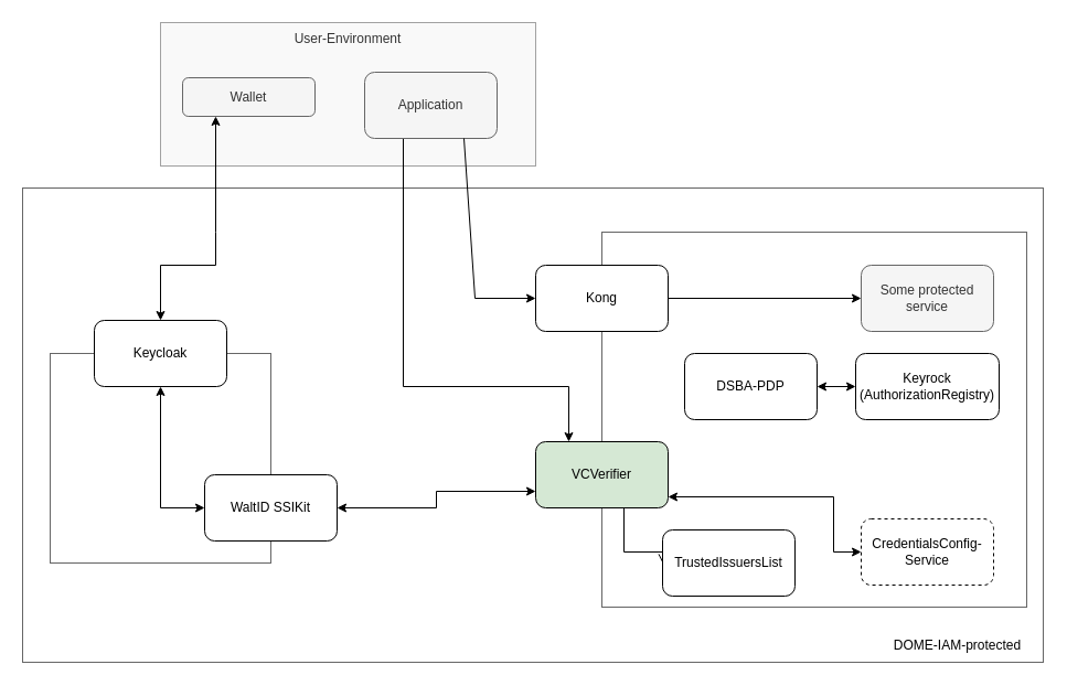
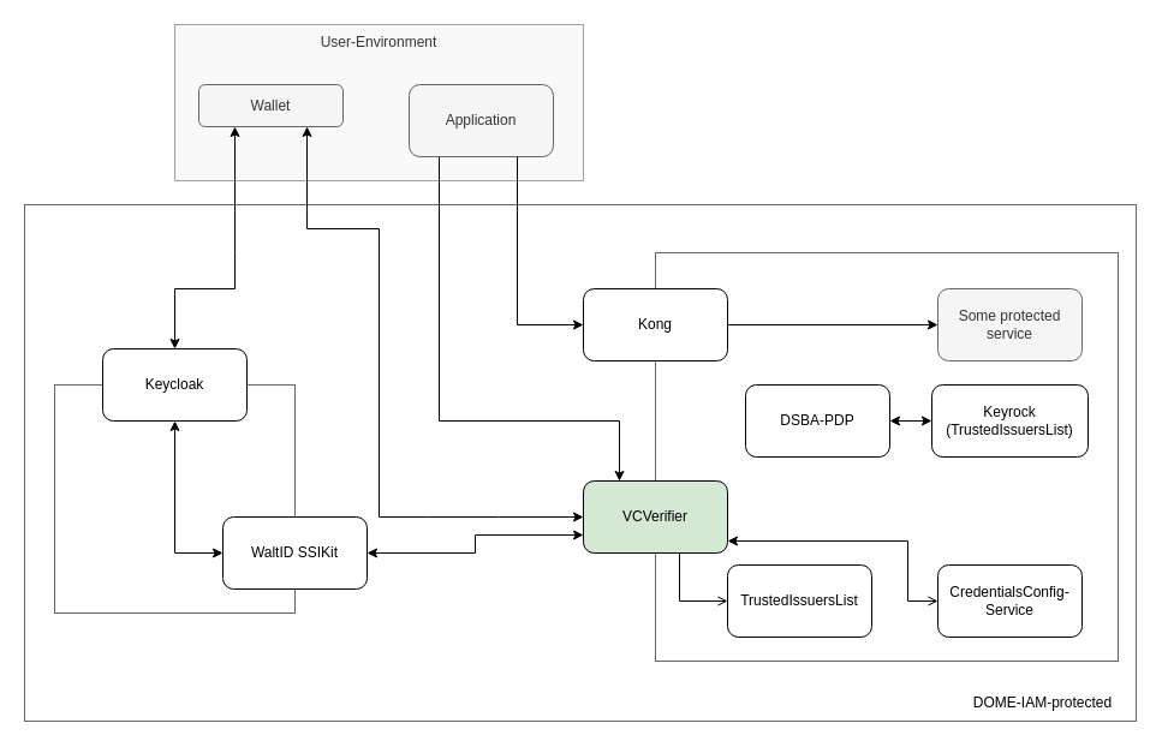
  <mxCell id="0" />
  <mxCell id="1" parent="0" />
  <mxCell id="2" value="&lt;div&gt;&lt;br&gt;&lt;/div&gt;&lt;div&gt;&lt;br&gt;&lt;/div&gt;&lt;div&gt;&lt;br&gt;&lt;/div&gt;&lt;div&gt;&lt;br&gt;&lt;/div&gt;&lt;div&gt;&lt;br&gt;&lt;/div&gt;&lt;div&gt;&lt;br&gt;&lt;/div&gt;&lt;div&gt;&lt;br&gt;&lt;/div&gt;&lt;div&gt;&lt;br&gt;&lt;/div&gt;&lt;div&gt;&lt;br&gt;&lt;/div&gt;&lt;div&gt;&lt;br&gt;&lt;/div&gt;&lt;div&gt;&lt;br&gt;&lt;/div&gt;&lt;div&gt;&lt;br&gt;&lt;/div&gt;&lt;div&gt;&lt;br&gt;&lt;/div&gt;&lt;div&gt;&lt;br&gt;&lt;/div&gt;&lt;div&gt;&lt;br&gt;&lt;/div&gt;&lt;div&gt;&lt;br&gt;&lt;/div&gt;&lt;div&gt;&lt;br&gt;&lt;/div&gt;&lt;div&gt;&lt;br&gt;&lt;/div&gt;" style="rounded=0;whiteSpace=wrap;html=1;container=0;opacity=60;" parent="1" vertex="1"><mxGeometry x="20" y="170" width="925" height="430" as="geometry" /></mxCell>
  <mxCell id="3" value="&lt;div&gt;User-Environment&lt;/div&gt;&lt;div&gt;&lt;br&gt;&lt;/div&gt;&lt;div&gt;&lt;br&gt;&lt;/div&gt;&lt;div&gt;&lt;br&gt;&lt;/div&gt;&lt;div&gt;&lt;br&gt;&lt;/div&gt;&lt;div&gt;&lt;br&gt;&lt;/div&gt;&lt;div&gt;&lt;br&gt;&lt;/div&gt;&lt;div&gt;&lt;br&gt;&lt;/div&gt;" style="rounded=0;whiteSpace=wrap;html=1;fillColor=#f5f5f5;strokeColor=#666666;opacity=60;fontColor=#333333;" parent="1" vertex="1"><mxGeometry x="145" y="20" width="340" height="130" as="geometry" /></mxCell>
  <mxCell id="4" value="Wallet" style="rounded=1;whiteSpace=wrap;html=1;fillColor=#f5f5f5;strokeColor=#666666;fontColor=#333333;" parent="1" vertex="1"><mxGeometry x="165" y="70" width="120" height="35" as="geometry" /></mxCell>
  <mxCell id="5" value="" style="endArrow=classic;startArrow=classic;html=1;rounded=0;entryX=0.25;entryY=1;entryDx=0;entryDy=0;exitX=0.5;exitY=0;exitDx=0;exitDy=0;" parent="1" source="23" target="4" edge="1"><mxGeometry width="50" height="50" relative="1" as="geometry"><mxPoint x="295" y="220" as="sourcePoint" /><mxPoint x="345" y="170" as="targetPoint" /><Array as="points"><mxPoint x="145" y="240" /><mxPoint x="195" y="240" /><mxPoint x="195" y="210" /></Array></mxGeometry></mxCell>
+ <mxCell id="6" value="" style="endArrow=classic;startArrow=classic;html=1;rounded=0;entryX=0.75;entryY=1;entryDx=0;entryDy=0;exitX=0;exitY=0.5;exitDx=0;exitDy=0;" parent="1" source="16" target="4" edge="1"><mxGeometry width="50" height="50" relative="1" as="geometry"><mxPoint x="405" y="460" as="sourcePoint" /><mxPoint x="455" y="410" as="targetPoint" /><Array as="points"><mxPoint x="415" y="430" /><mxPoint x="355" y="430" /><mxPoint x="315" y="430" /><mxPoint x="315" y="190" /><mxPoint x="255" y="190" /></Array></mxGeometry></mxCell>
  <mxCell id="7" value="" style="endArrow=classic;startArrow=classic;html=1;rounded=0;exitX=0;exitY=0.5;exitDx=0;exitDy=0;entryX=0.25;entryY=0;entryDx=0;entryDy=0;" parent="1" source="17" target="16" edge="1"><mxGeometry width="50" height="50" relative="1" as="geometry"><mxPoint x="675" y="130" as="sourcePoint" /><mxPoint x="825" y="50" as="targetPoint" /><Array as="points"><mxPoint x="365" y="100" /><mxPoint x="365" y="350" /><mxPoint x="515" y="350" /></Array></mxGeometry></mxCell>
  <mxCell id="8" value="&lt;div&gt;&lt;br&gt;&lt;/div&gt;" style="rounded=0;whiteSpace=wrap;html=1;container=0;opacity=60;" parent="1" vertex="1"><mxGeometry x="545" y="210" width="385" height="340" as="geometry" /></mxCell>
  <mxCell id="9" value="&lt;div&gt;Some protected service&lt;/div&gt;" style="rounded=1;whiteSpace=wrap;html=1;container=0;fillColor=#f5f5f5;fontColor=#333333;strokeColor=#666666;" parent="1" vertex="1"><mxGeometry x="780" y="240" width="120" height="60" as="geometry" /></mxCell>
  <mxCell id="10" value="&lt;div&gt;Kong&lt;/div&gt;" style="rounded=1;whiteSpace=wrap;html=1;container=0;" parent="1" vertex="1"><mxGeometry x="485" y="240" width="120" height="60" as="geometry" /></mxCell>
- <mxCell id="11" value="&lt;div&gt;Keyrock&lt;/div&gt;&lt;div&gt;(AuthorizationRegistry)&lt;br&gt;&lt;/div&gt;" style="rounded=1;whiteSpace=wrap;html=1;container=0;" parent="1" vertex="1"><mxGeometry x="775" y="320" width="130" height="60" as="geometry" /></mxCell>
+ <mxCell id="11" value="&lt;div&gt;Keyrock&lt;/div&gt;&lt;div&gt;(TrustedIssuersList)&lt;br&gt;&lt;/div&gt;" style="rounded=1;whiteSpace=wrap;html=1;container=0;" parent="1" vertex="1"><mxGeometry x="775" y="320" width="130" height="60" as="geometry" /></mxCell>
  <mxCell id="12" value="DSBA-PDP" style="rounded=1;whiteSpace=wrap;html=1;container=0;" parent="1" vertex="1"><mxGeometry x="620" y="320" width="120" height="60" as="geometry" /></mxCell>
- <mxCell id="13" style="edgeStyle=orthogonalEdgeStyle;rounded=0;orthogonalLoop=1;jettySize=auto;html=1;startArrow=classic;startFill=1;" parent="1" source="16" target="26" edge="1"><mxGeometry relative="1" as="geometry"><Array as="points"><mxPoint x="755" y="450" /><mxPoint x="755" y="500" /></Array></mxGeometry></mxCell>
+ <mxCell id="13" style="edgeStyle=orthogonalEdgeStyle;rounded=0;orthogonalLoop=1;jettySize=auto;html=1;startArrow=classic;startFill=1;endArrow=open;" parent="1" source="16" target="26" edge="1"><mxGeometry relative="1" as="geometry"><Array as="points"><mxPoint x="755" y="450" /><mxPoint x="755" y="500" /></Array></mxGeometry></mxCell>
  <mxCell id="14" style="edgeStyle=orthogonalEdgeStyle;rounded=0;orthogonalLoop=1;jettySize=auto;html=1;entryX=0;entryY=0.5;entryDx=0;entryDy=0;endArrow=open;" parent="1" source="16" target="27" edge="1"><mxGeometry relative="1" as="geometry"><Array as="points"><mxPoint x="565" y="500" /></Array></mxGeometry></mxCell>
  <mxCell id="15" style="edgeStyle=orthogonalEdgeStyle;rounded=0;orthogonalLoop=1;jettySize=auto;html=1;exitX=0;exitY=0.75;exitDx=0;exitDy=0;startArrow=classic;startFill=1;" parent="1" source="16" target="22" edge="1"><mxGeometry relative="1" as="geometry" /></mxCell>
  <mxCell id="16" value="VCVerifier" style="rounded=1;whiteSpace=wrap;html=1;container=0;fillColor=#d5e8d4;" parent="1" vertex="1"><mxGeometry x="485" y="400" width="120" height="60" as="geometry" /></mxCell>
- <mxCell id="17" value="Application" style="rounded=1;whiteSpace=wrap;html=1;fillColor=#f5f5f5;strokeColor=#666666;fontColor=#333333;" parent="1" vertex="1"><mxGeometry x="330" y="65" width="120" height="60" as="geometry" /></mxCell>
+ <mxCell id="17" value="Application" style="rounded=1;whiteSpace=wrap;html=1;fillColor=#f5f5f5;strokeColor=#666666;fontColor=#333333;" parent="1" vertex="1"><mxGeometry x="340" y="70" width="120" height="60" as="geometry" /></mxCell>
  <mxCell id="18" value="" style="endArrow=classic;html=1;rounded=0;exitX=0.75;exitY=1;exitDx=0;exitDy=0;" parent="1" source="17" target="10" edge="1"><mxGeometry width="50" height="50" relative="1" as="geometry"><mxPoint x="455" y="230" as="sourcePoint" /><mxPoint x="505" y="180" as="targetPoint" /><Array as="points"><mxPoint x="430" y="270" /></Array></mxGeometry></mxCell>
  <mxCell id="19" value="" style="endArrow=classic;startArrow=classic;html=1;rounded=0;entryX=0;entryY=0.5;entryDx=0;entryDy=0;" parent="1" source="12" target="11" edge="1"><mxGeometry width="50" height="50" relative="1" as="geometry"><mxPoint x="725" y="410" as="sourcePoint" /><mxPoint x="775" y="360" as="targetPoint" /></mxGeometry></mxCell>
  <mxCell id="20" value="" style="endArrow=classic;html=1;rounded=0;exitX=1;exitY=0.5;exitDx=0;exitDy=0;entryX=0;entryY=0.5;entryDx=0;entryDy=0;" parent="1" source="10" target="9" edge="1"><mxGeometry width="50" height="50" relative="1" as="geometry"><mxPoint x="645" y="260" as="sourcePoint" /><mxPoint x="695" y="210" as="targetPoint" /></mxGeometry></mxCell>
  <mxCell id="21" value="&lt;div&gt;&lt;br&gt;&lt;/div&gt;" style="rounded=0;whiteSpace=wrap;html=1;opacity=60;" parent="1" vertex="1"><mxGeometry x="45" y="320" width="200" height="190" as="geometry" /></mxCell>
  <mxCell id="22" value="WaltID SSIKit" style="rounded=1;whiteSpace=wrap;html=1;" parent="1" vertex="1"><mxGeometry x="185" y="430" width="120" height="60" as="geometry" /></mxCell>
  <mxCell id="23" value="Keycloak" style="rounded=1;whiteSpace=wrap;html=1;" parent="1" vertex="1"><mxGeometry x="85" y="290" width="120" height="60" as="geometry" /></mxCell>
  <mxCell id="24" value="" style="endArrow=classic;startArrow=classic;html=1;rounded=0;exitX=0;exitY=0.5;exitDx=0;exitDy=0;entryX=0.5;entryY=1;entryDx=0;entryDy=0;" parent="1" source="22" target="23" edge="1"><mxGeometry width="50" height="50" relative="1" as="geometry"><mxPoint x="125" y="260" as="sourcePoint" /><mxPoint x="175" y="210" as="targetPoint" /><Array as="points"><mxPoint x="145" y="460" /></Array></mxGeometry></mxCell>
  <mxCell id="25" value="DOME-IAM-protected" style="text;html=1;align=center;verticalAlign=middle;whiteSpace=wrap;rounded=0;" parent="1" vertex="1"><mxGeometry x="790" y="570" width="155" height="30" as="geometry" /></mxCell>
- <mxCell id="26" value="CredentialsConfig-Service" style="rounded=1;whiteSpace=wrap;html=1;container=0;dashed=1;" parent="1" vertex="1"><mxGeometry x="780" y="470" width="120" height="60" as="geometry" /></mxCell>
- <mxCell id="27" value="TrustedIssuersList" style="rounded=1;whiteSpace=wrap;html=1;container=0;" parent="1" vertex="1"><mxGeometry x="600" y="480" width="120" height="60" as="geometry" /></mxCell>
+ <mxCell id="26" value="CredentialsConfig-Service" style="rounded=1;whiteSpace=wrap;html=1;container=0;" parent="1" vertex="1"><mxGeometry x="780" y="470" width="120" height="60" as="geometry" /></mxCell>
+ <mxCell id="27" value="TrustedIssuersList" style="rounded=1;whiteSpace=wrap;html=1;container=0;" parent="1" vertex="1"><mxGeometry x="605" y="470" width="120" height="60" as="geometry" /></mxCell>
